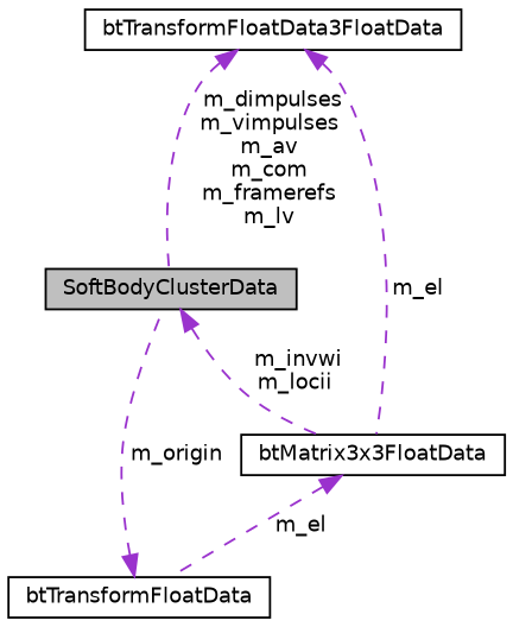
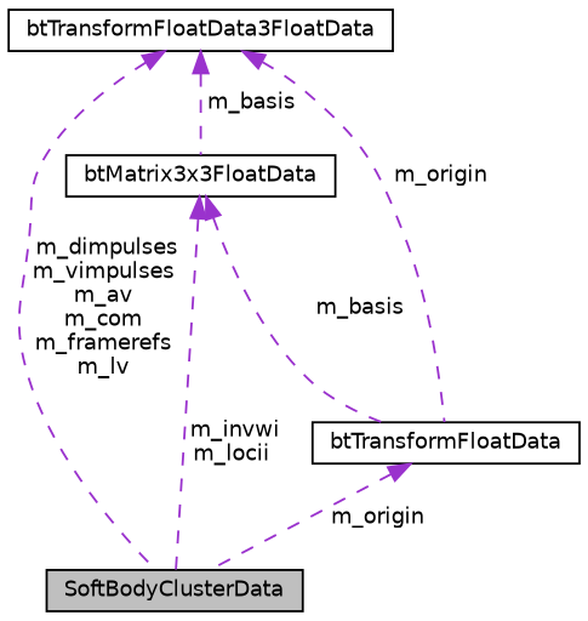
  digraph {
    node [color=black fillcolor=white fontname=Helvetica fontsize=10 shape=record style=filled]
    edge [color=darkorchid3 dir=back fontname=Helvetica fontsize=10 labelfontname=Helvetica labelfontsize=10 style=dashed]
    n1 [fillcolor=grey75 fontcolor=black height=0.2 label=SoftBodyClusterData width=0.4]
    n2 [height=0.2 label=btMatrix3x3FloatData width=0.4]
    n3 [height=0.2 label=btTransformFloatData width=0.4]
    n4 [height=0.2 label=btTransformFloatData3FloatData width=0.4]
-   n1 -> n2 [label=" m_invwi\nm_locii"]
-   n2 -> n3 [label=" m_el"]
+   n2 -> n1 [label=" m_invwi\nm_locii"]
+   n2 -> n3 [label=" m_basis"]
    n3 -> n1 [label=" m_origin"]
    n4 -> n1 [label=" m_dimpulses\nm_vimpulses\nm_av\nm_com\nm_framerefs\nm_lv"]
-   n4 -> n2 [label=" m_el"]
+   n4 -> n2 [label=" m_basis"]
+   n4 -> n3 [label=" m_origin"]
  }
